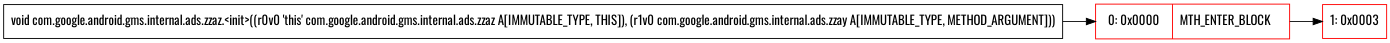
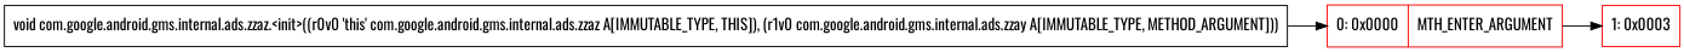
  digraph {
    rankdir=LR
    fontname=Oswald
    node [color=red shape=record fontname=Oswald]
    edge [fontname=Oswald]
-   n1 [label="{0\:\ 0x0000|MTH_ENTER_BLOCK\l}"]
+   n1 [label="{0\:\ 0x0000|MTH_ENTER_ARGUMENT\l}"]
    n2 [label="{1\:\ 0x0003}"]
    n3 [label="{void com.google.android.gms.internal.ads.zzaz.\<init\>((r0v0 'this' com.google.android.gms.internal.ads.zzaz A[IMMUTABLE_TYPE, THIS]), (r1v0 com.google.android.gms.internal.ads.zzay A[IMMUTABLE_TYPE, METHOD_ARGUMENT])) }" color=""]
    subgraph cluster_1 {
      label="R(0)"
    }
    n1 -> n2
    n3 -> n1
  }
